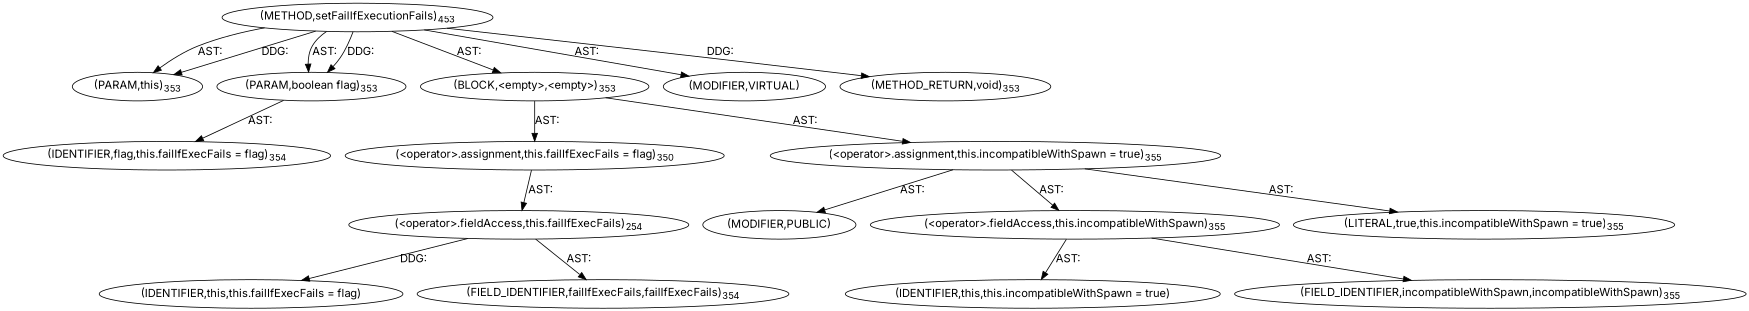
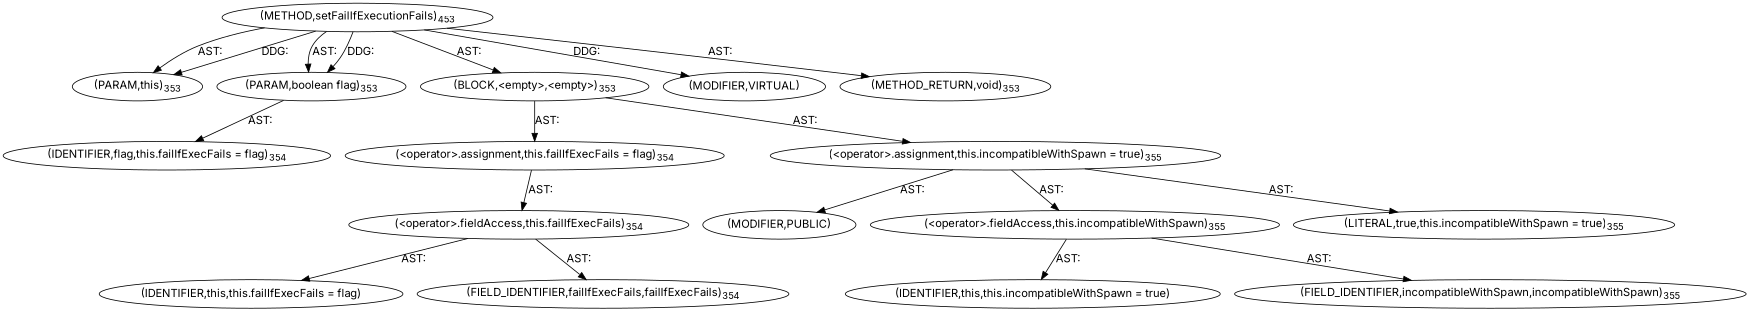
  digraph {
    fontname=Inter
    node [fontname=Inter]
    edge [fontname=Inter]
    n1 [label=<(METHOD,setFailIfExecutionFails)<SUB>453</SUB>>]
    n2 [label=<(PARAM,this)<SUB>353</SUB>>]
    n3 [label=<(PARAM,boolean flag)<SUB>353</SUB>>]
    n4 [label=<(BLOCK,&lt;empty&gt;,&lt;empty&gt;)<SUB>353</SUB>>]
    n5 [label=<(MODIFIER,VIRTUAL)>]
    n6 [label=<(METHOD_RETURN,void)<SUB>353</SUB>>]
    n7 [label=<(IDENTIFIER,flag,this.failIfExecFails = flag)<SUB>354</SUB>>]
-   n8 [label=<(&lt;operator&gt;.assignment,this.failIfExecFails = flag)<SUB>350</SUB>>]
+   n8 [label=<(&lt;operator&gt;.assignment,this.failIfExecFails = flag)<SUB>354</SUB>>]
    n9 [label=<(&lt;operator&gt;.assignment,this.incompatibleWithSpawn = true)<SUB>355</SUB>>]
    n10 [label=<(MODIFIER,PUBLIC)>]
-   n11 [label=<(&lt;operator&gt;.fieldAccess,this.failIfExecFails)<SUB>254</SUB>>]
+   n11 [label=<(&lt;operator&gt;.fieldAccess,this.failIfExecFails)<SUB>354</SUB>>]
    n12 [label=<(&lt;operator&gt;.fieldAccess,this.incompatibleWithSpawn)<SUB>355</SUB>>]
    n13 [label=<(LITERAL,true,this.incompatibleWithSpawn = true)<SUB>355</SUB>>]
    n14 [label=<(IDENTIFIER,this,this.failIfExecFails = flag)>]
    n15 [label=<(FIELD_IDENTIFIER,failIfExecFails,failIfExecFails)<SUB>354</SUB>>]
    n16 [label=<(IDENTIFIER,this,this.incompatibleWithSpawn = true)>]
    n17 [label=<(FIELD_IDENTIFIER,incompatibleWithSpawn,incompatibleWithSpawn)<SUB>355</SUB>>]
    n1 -> n2 [label="AST: "]
    n1 -> n2 [label="DDG: "]
    n1 -> n3 [label="AST: "]
    n1 -> n3 [label="DDG: "]
    n1 -> n4 [label="AST: "]
-   n1 -> n5 [label="AST: "]
-   n1 -> n6 [label="DDG: "]
+   n1 -> n5 [label="DDG: "]
+   n1 -> n6 [label="AST: "]
    n3 -> n7 [label="AST: "]
    n4 -> n8 [label="AST: "]
    n4 -> n9 [label="AST: "]
    n8 -> n11 [label="AST: "]
    n9 -> n10 [label="AST: "]
    n9 -> n12 [label="AST: "]
    n9 -> n13 [label="AST: "]
-   n11 -> n14 [label="DDG: "]
+   n11 -> n14 [label="AST: "]
    n11 -> n15 [label="AST: "]
    n12 -> n16 [label="AST: "]
    n12 -> n17 [label="AST: "]
  }
